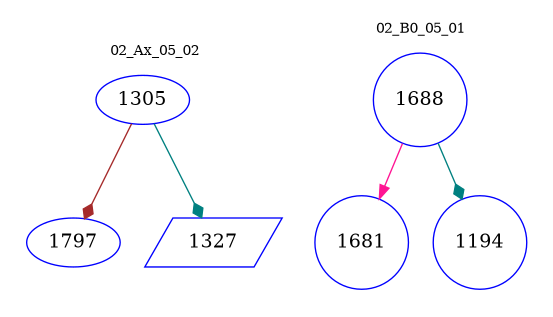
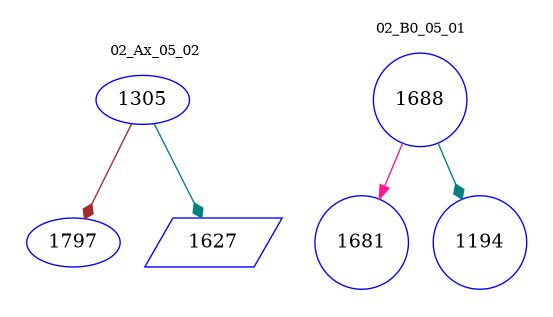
  digraph {
    node [color=blue shape=circle]
    edge [arrowhead=diamond color=teal]
    n1 [label=1305 shape=ellipse]
    n2 [label=1797 shape=ellipse]
-   n3 [label=1327 shape=parallelogram]
+   n3 [label=1627 shape=parallelogram]
    n4 [label=1688]
    n5 [label=1681]
    n6 [label=1194]
    subgraph cluster_1 {
      color=white
      fontsize=10
      label="02_Ax_05_02"
      n1
      n2
      n3
    }
    subgraph cluster_2 {
      color=white
      fontsize=10
      label="02_B0_05_01"
      n4
      n5
      n6
    }
    n1 -> n2 [color=brown]
    n1 -> n3
    n4 -> n5 [arrowhead=normal color=deeppink]
    n4 -> n6
  }
